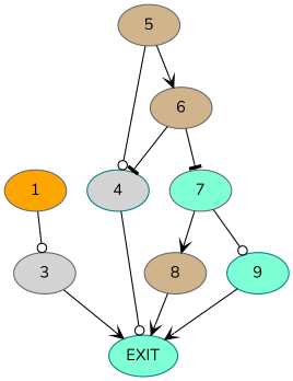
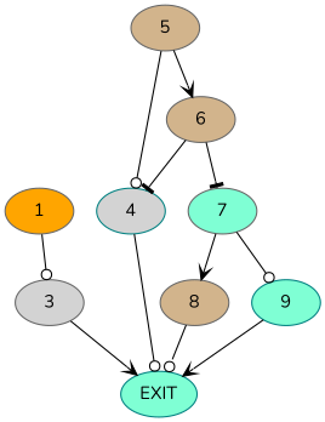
  digraph {
    fontname=Nunito
    node [color=gray40 fillcolor=aquamarine fontname=Nunito style=filled]
    edge [arrowhead=vee fontname=Nunito]
    1 [fillcolor=orange]
    3 [fillcolor=lightgrey]
    n3 [color=teal label=EXIT]
    4 [color=teal fillcolor=lightgrey]
    5 [fillcolor=tan]
    6 [fillcolor=tan]
    7
    8 [fillcolor=tan]
    9 [color=teal]
    1 -> 3 [arrowhead=odot]
    3 -> n3
    4 -> n3 [arrowhead=odot]
    5 -> 4 [arrowhead=odot]
    5 -> 6
    6 -> 4 [arrowhead=tee]
    6 -> 7 [arrowhead=tee]
    7 -> 8
    7 -> 9 [arrowhead=odot]
-   8 -> n3
+   8 -> n3 [arrowhead=odot]
    9 -> n3
  }
